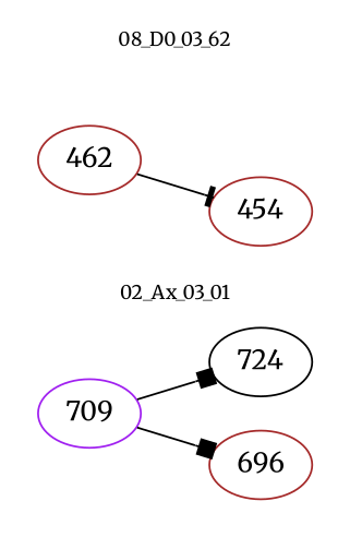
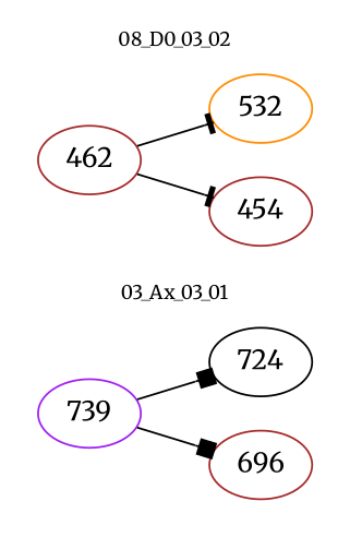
  digraph {
    fontname=Merriweather
    rankdir=LR
    node [color=brown fontname=Merriweather]
    edge [arrowhead=box color=black fontname=Merriweather]
-   n1 [color=purple label=709]
+   n1 [color=purple label=739]
    n2 [label=696]
    n3 [color=black label=724]
    n4 [label=462]
    n5 [label=454]
+   n6 [color=darkorange label=532]
    subgraph cluster_1 {
      color=white
      fontsize=10
-     label="02_Ax_03_01"
+     label="03_Ax_03_01"
      n1
      n2
      n3
    }
    subgraph cluster_2 {
      color=white
      fontsize=10
-     label="08_D0_03_62"
+     label="08_D0_03_02"
      n4
      n5
+     n6
    }
    n1 -> n2
    n1 -> n3
    n4 -> n5 [arrowhead=tee]
+   n4 -> n6 [arrowhead=tee]
  }
